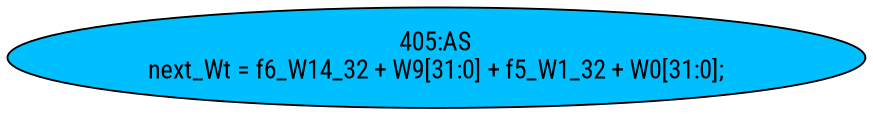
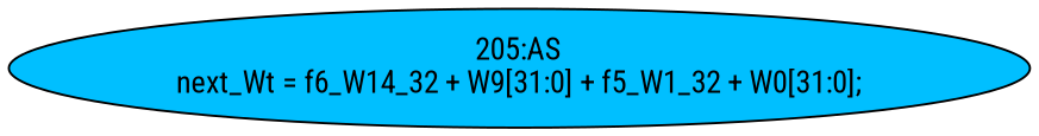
  strict digraph {
    rankdir=LR
    fontname="Roboto Condensed"
-   n1 [ast="<pyverilog.vparser.ast.Assign object at 0x7f28be102890>" def_var="['next_Wt']" fillcolor=deepskyblue label="405:AS\nnext_Wt = f6_W14_32 + W9[31:0] + f5_W1_32 + W0[31:0];" statements="[]" style=filled typ=Assign use_var="['f6_W14_32', 'W9', 'f5_W1_32', 'W0']" fontname="Roboto Condensed"]
+   n1 [ast="<pyverilog.vparser.ast.Assign object at 0x7f28be102890>" def_var="['next_Wt']" fillcolor=deepskyblue label="205:AS\nnext_Wt = f6_W14_32 + W9[31:0] + f5_W1_32 + W0[31:0];" statements="[]" style=filled typ=Assign use_var="['f6_W14_32', 'W9', 'f5_W1_32', 'W0']" fontname="Roboto Condensed"]
  }
